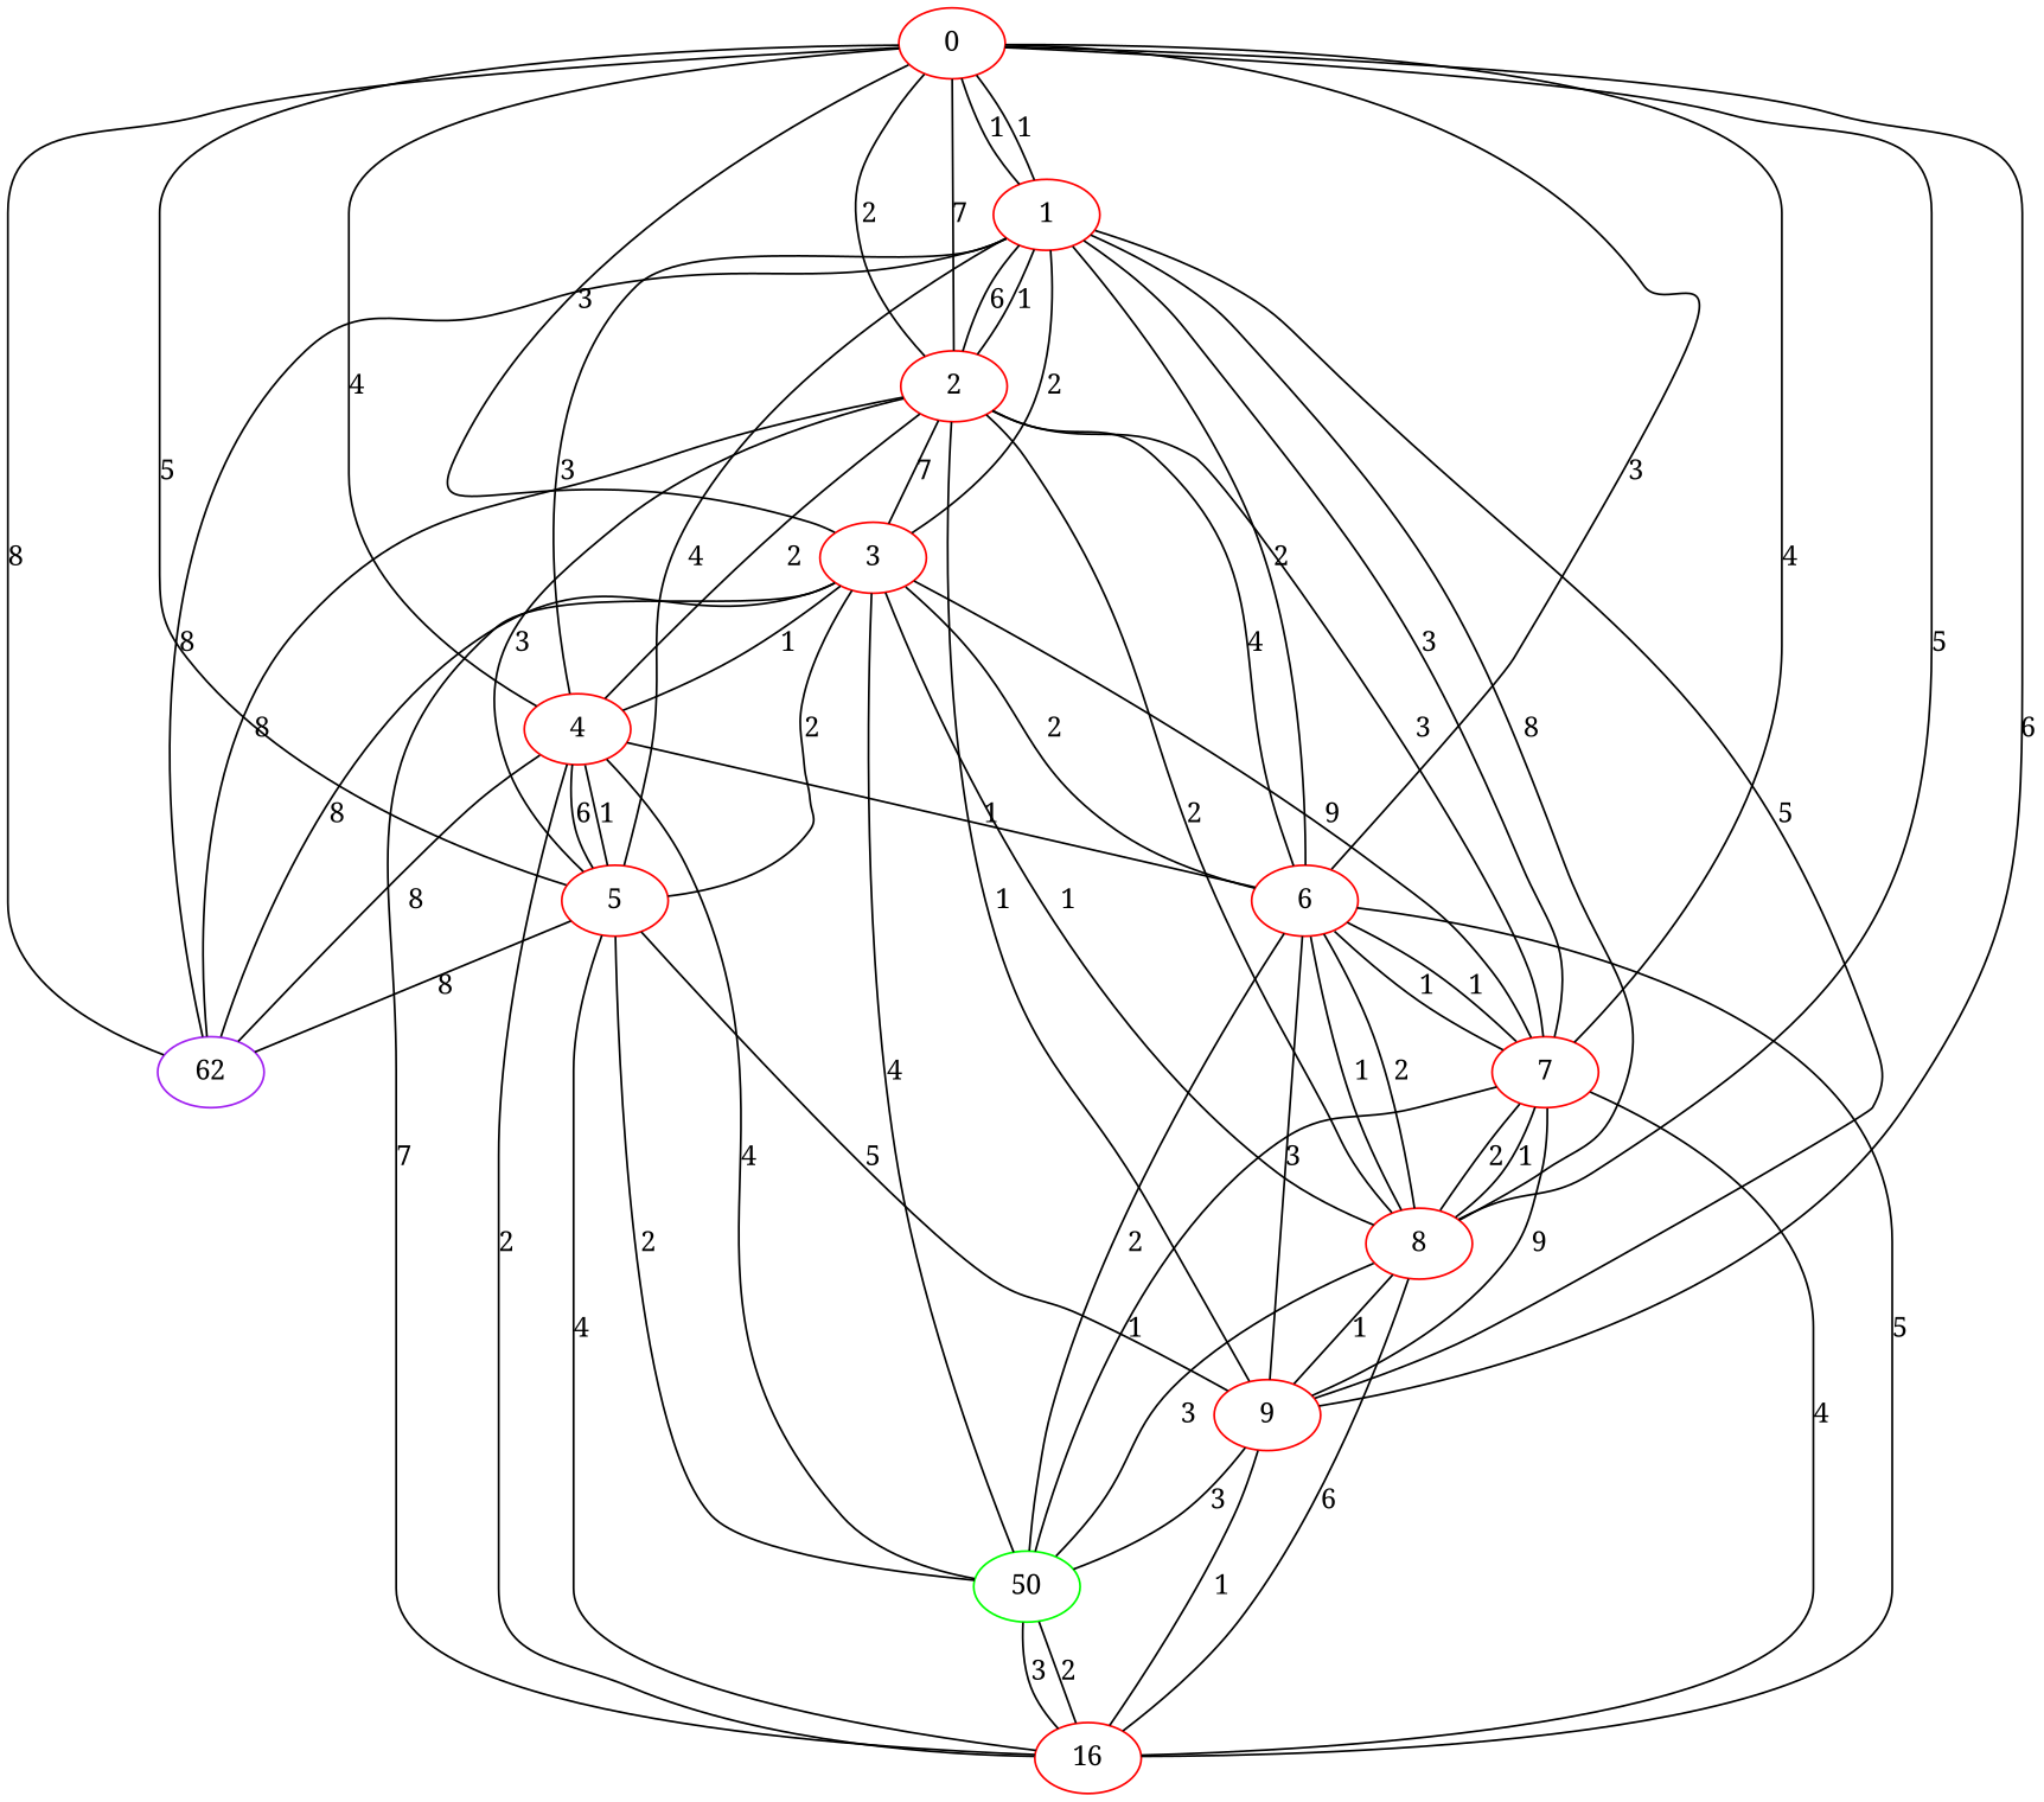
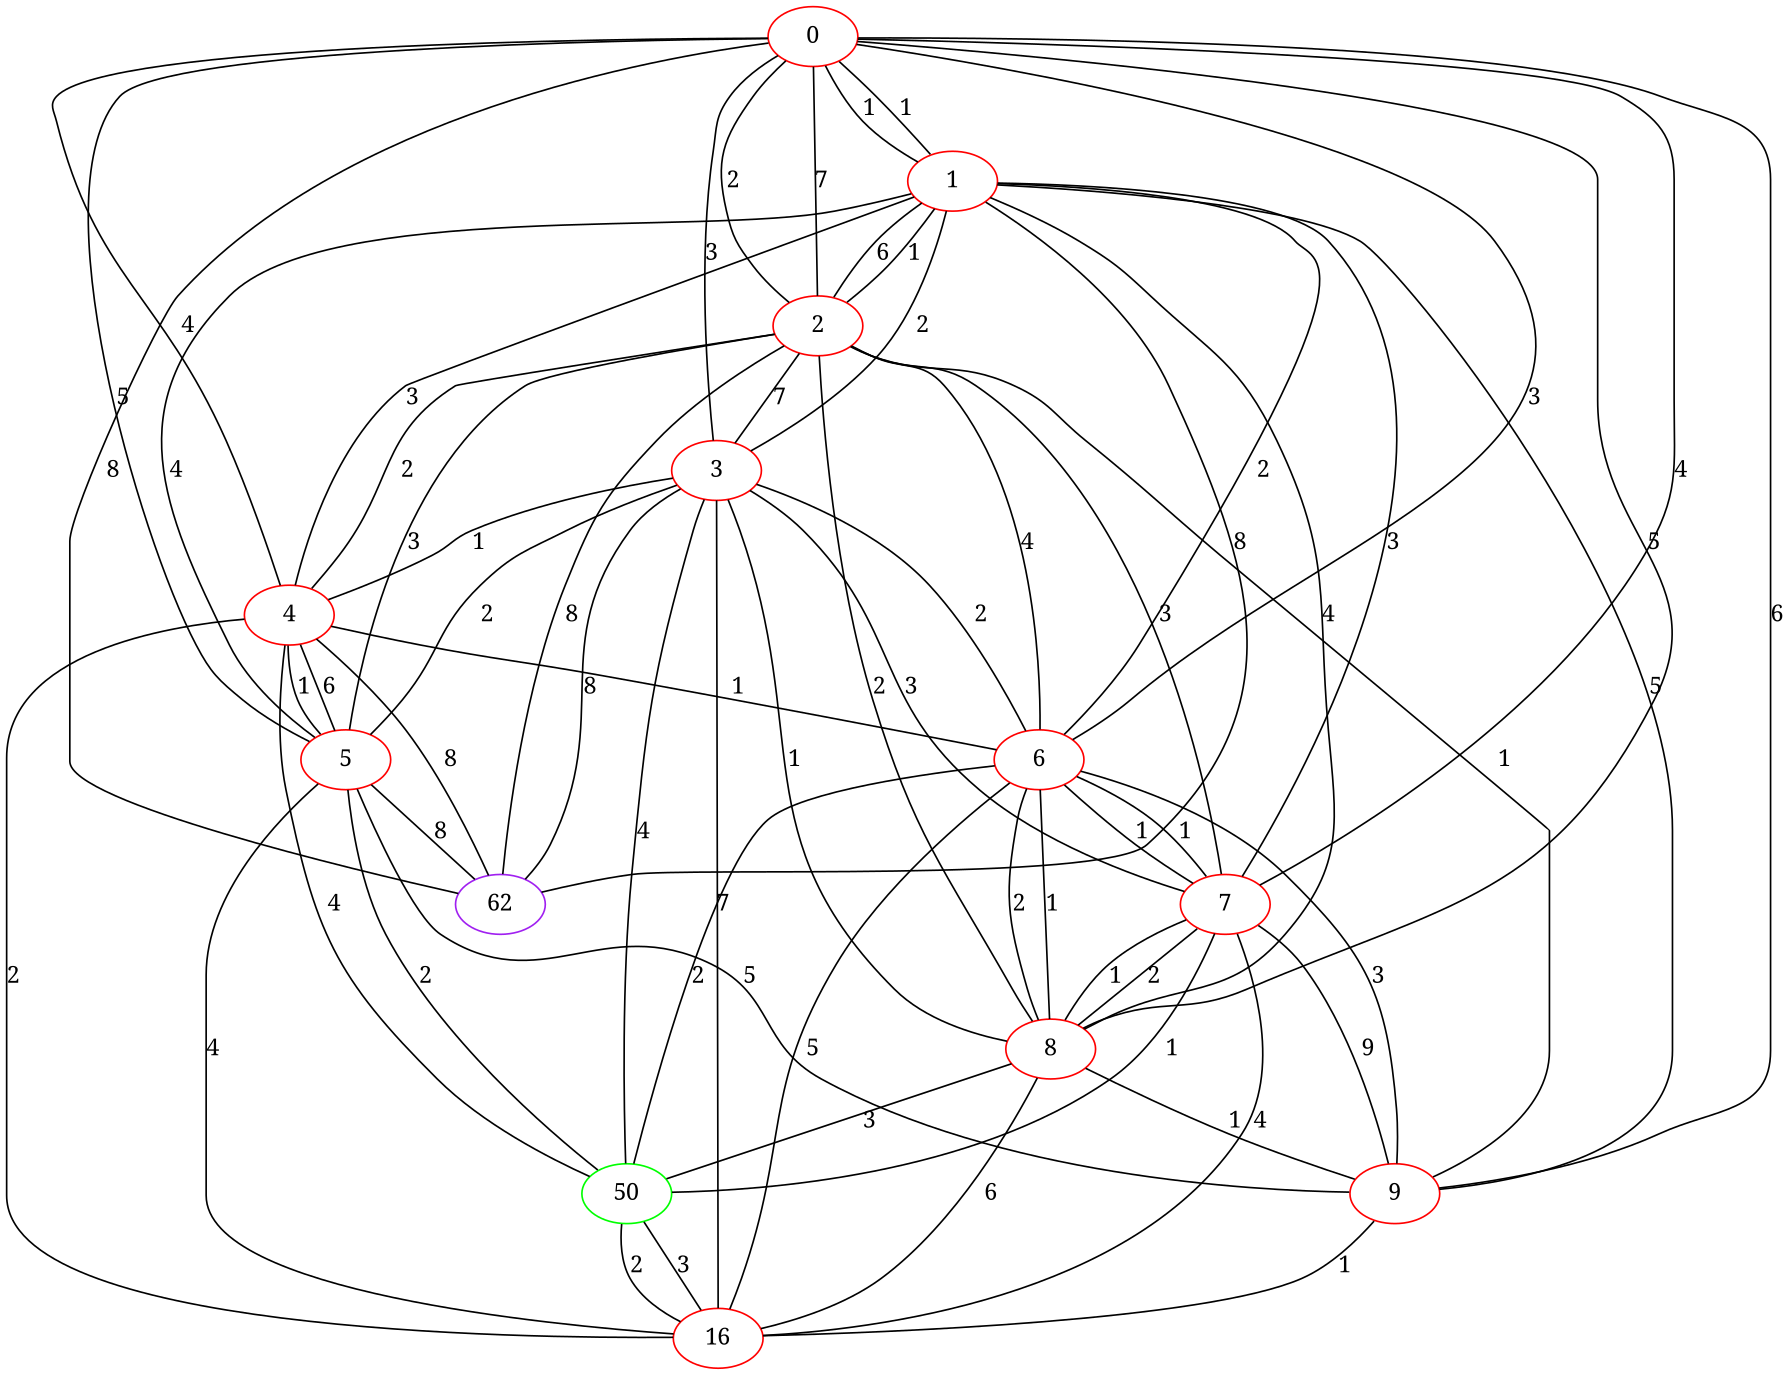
  graph {
    fontname="Noto Serif"
    node [color=red fontname="Noto Serif" weight=1]
    edge [fontname="Noto Serif"]
    0
    1
    2
    3
    4
    5
    6
    7
    8
    9
    n11 [color=purple label=62 weight=4]
    n12 [color=green label=50 weight=2]
    n13 [label=16]
    0 -- 1 [label=1]
    0 -- 1 [label=1]
    0 -- 2 [label=2]
    0 -- 2 [label=7]
    0 -- 3 [label=3]
    0 -- 4 [label=4]
    0 -- 5 [label=5]
    0 -- 6 [label=3]
    0 -- 7 [label=4]
    0 -- 8 [label=5]
    0 -- 9 [label=6]
    0 -- n11 [label=8]
    1 -- 2 [label=1]
    1 -- 2 [label=6]
    1 -- 3 [label=2]
    1 -- 4 [label=3]
    1 -- 5 [label=4]
    1 -- 6 [label=2]
    1 -- 7 [label=3]
-   1 -- 8 [label=8]
+   1 -- 8 [label=4]
    1 -- 9 [label=5]
    1 -- n11 [label=8]
    2 -- 3 [label=7]
    2 -- 4 [label=2]
    2 -- 5 [label=3]
    2 -- 6 [label=4]
    2 -- 7 [label=3]
    2 -- 8 [label=2]
    2 -- 9 [label=1]
    2 -- n11 [label=8]
    3 -- 4 [label=1]
    3 -- 5 [label=2]
    3 -- 6 [label=2]
-   3 -- 7 [label=9]
+   3 -- 7 [label=3]
    3 -- 8 [label=1]
    3 -- n11 [label=8]
    3 -- n12 [label=4]
    3 -- n13 [label=7]
    4 -- 5 [label=6]
    4 -- 5 [label=1]
    4 -- 6 [label=1]
    4 -- n11 [label=8]
    4 -- n12 [label=4]
    4 -- n13 [label=2]
    5 -- 9 [label=5]
    5 -- n11 [label=8]
    5 -- n12 [label=2]
    5 -- n13 [label=4]
    6 -- 7 [label=1]
    6 -- 7 [label=1]
    6 -- 8 [label=2]
    6 -- 8 [label=1]
    6 -- 9 [label=3]
    6 -- n12 [label=2]
    6 -- n13 [label=5]
    7 -- 8 [label=1]
    7 -- 8 [label=2]
    7 -- 9 [label=9]
    7 -- n12 [label=1]
    7 -- n13 [label=4]
    8 -- 9 [label=1]
    8 -- n12 [label=3]
    8 -- n13 [label=6]
-   9 -- n12 [label=3]
    9 -- n13 [label=1]
    n12 -- n13 [label=2]
    n12 -- n13 [label=3]
  }
